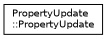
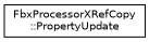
  digraph {
    rankdir=TB
-   n1 [color=black fillcolor=white fontname=Helvetica fontsize=10 height=0.2 label="PropertyUpdate\l::PropertyUpdate" shape=record style=filled width=0.4]
+   n1 [color=black fillcolor=white fontname=Helvetica fontsize=10 height=0.2 label="FbxProcessorXRefCopy\l::PropertyUpdate" shape=record style=filled width=0.4]
  }
